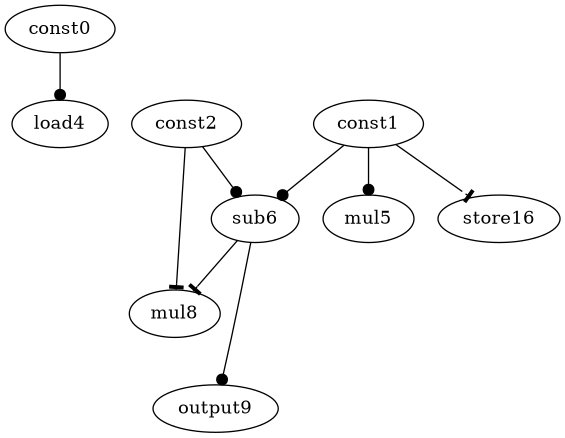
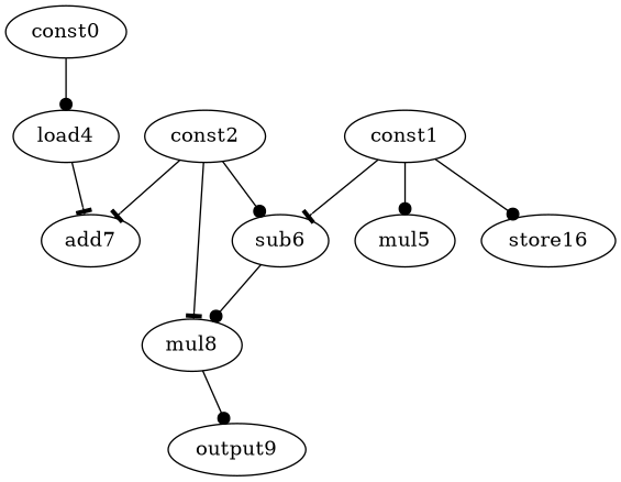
  digraph {
    node [opcode=const]
    edge [arrowhead=tee operand=0]
    load4 [opcode=load]
    const0
+   add7 [opcode=add]
    mul5 [opcode=mul]
    const1
    sub6 [opcode=sub]
    n7 [label=store16 opcode=store]
    mul8 [opcode=mul]
    const2
    output9 [opcode=output]
+   load4 -> add7 [operand=1]
    const0 -> load4 [arrowhead=dot]
    const1 -> mul5 [arrowhead=dot]
-   const1 -> sub6 [arrowhead=dot]
-   const1 -> n7
-   sub6 -> mul8 [operand=1]
-   sub6 -> output9 [arrowhead=dot]
+   const1 -> sub6
+   const1 -> n7 [arrowhead=dot]
+   sub6 -> mul8 [arrowhead=dot operand=1]
+   mul8 -> output9 [arrowhead=dot]
+   const2 -> add7
    const2 -> sub6 [arrowhead=dot operand=1]
    const2 -> mul8
  }
